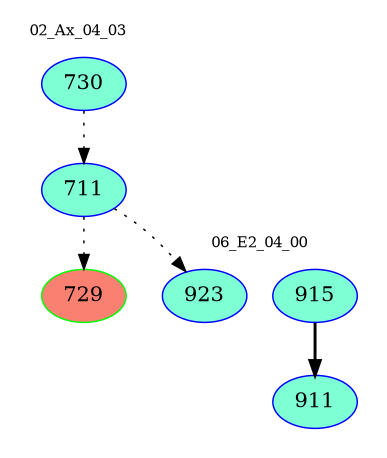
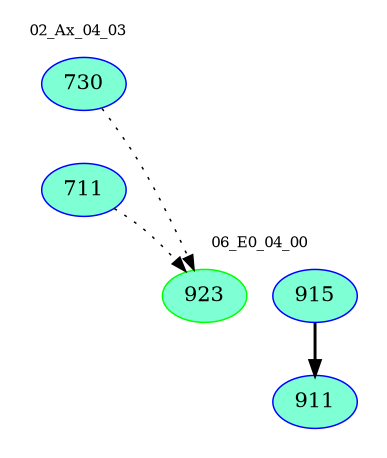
  digraph {
    node [color=blue fillcolor=aquamarine style=filled]
    edge [color=black style=dotted]
    n1 [label=730]
    n2 [label=711]
-   n3 [color=green fillcolor=salmon label=729]
    n4 [label=915]
    n5 [label=911]
-   n6 [label=923]
+   n6 [color=green label=923]
    subgraph cluster_1 {
      color=white
      fontsize=10
      label="02_Ax_04_03"
      n1
      n2
-     n3
    }
    subgraph cluster_2 {
      color=white
      fontsize=10
-     label="06_E2_04_00"
+     label="06_E0_04_00"
      n4
      n5
      n6
    }
-   n1 -> n2
-   n2 -> n3
+   n1 -> n6
    n2 -> n6
    n4 -> n5 [style=bold]
  }
